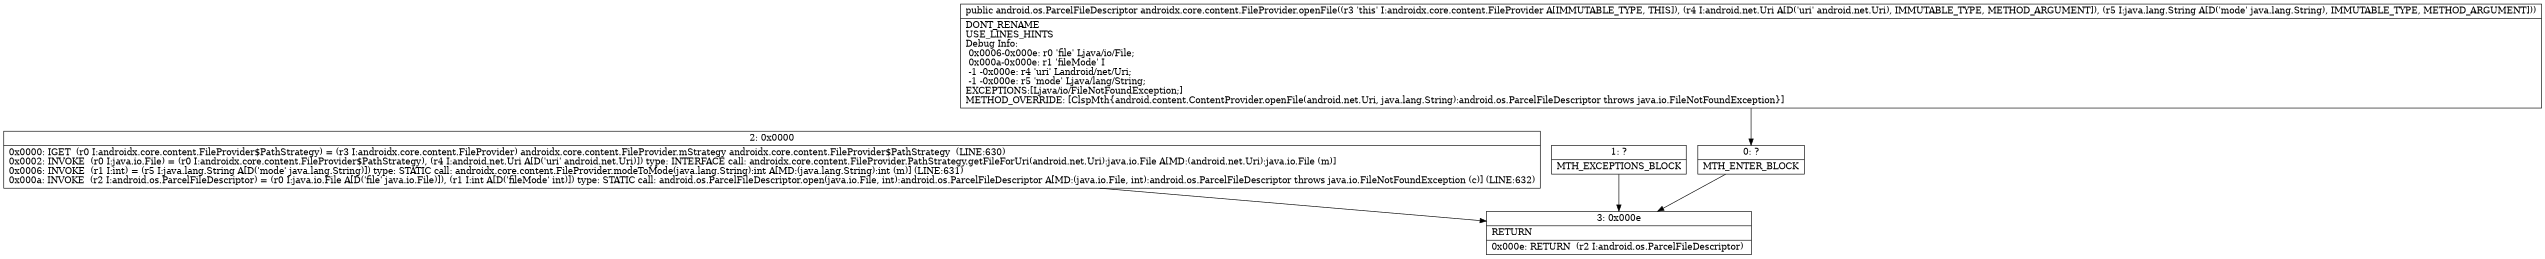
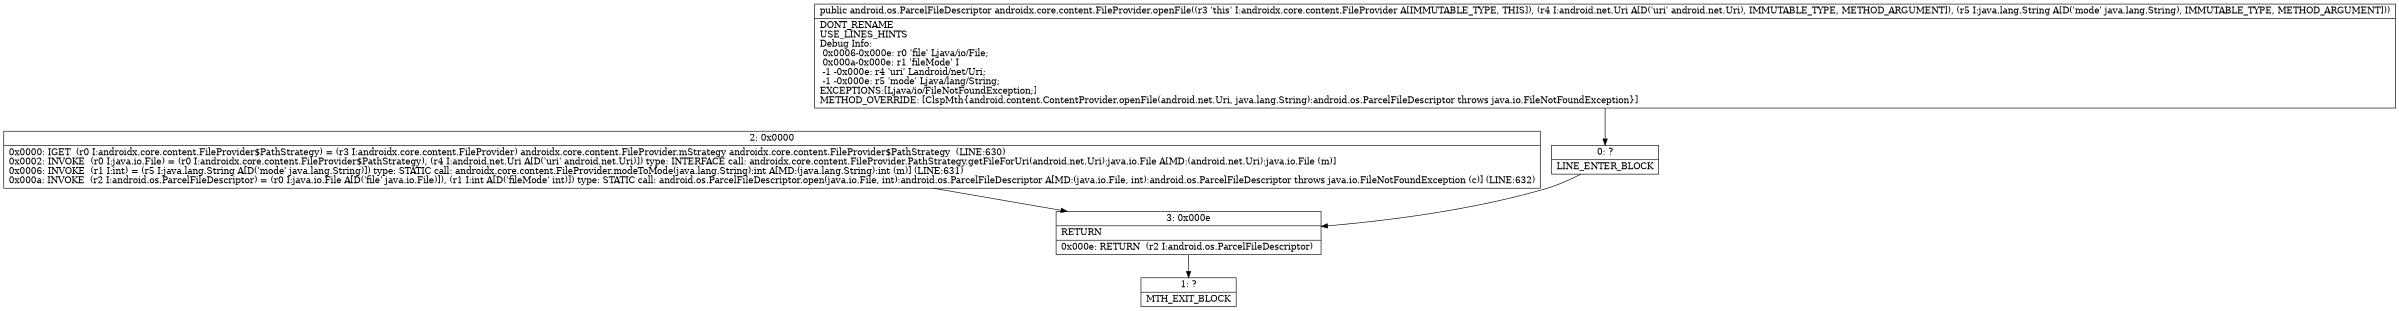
  digraph {
    node [shape=record]
-   n1 [label="{0\:\ ?|MTH_ENTER_BLOCK\l}"]
+   n1 [label="{0\:\ ?|LINE_ENTER_BLOCK\l}"]
    n2 [label="{3\:\ 0x000e|RETURN\l|0x000e: RETURN  (r2 I:android.os.ParcelFileDescriptor) \l}"]
    n3 [label="{2\:\ 0x0000|0x0000: IGET  (r0 I:androidx.core.content.FileProvider$PathStrategy) = (r3 I:androidx.core.content.FileProvider) androidx.core.content.FileProvider.mStrategy androidx.core.content.FileProvider$PathStrategy  (LINE:630)\l0x0002: INVOKE  (r0 I:java.io.File) = (r0 I:androidx.core.content.FileProvider$PathStrategy), (r4 I:android.net.Uri A[D('uri' android.net.Uri)]) type: INTERFACE call: androidx.core.content.FileProvider.PathStrategy.getFileForUri(android.net.Uri):java.io.File A[MD:(android.net.Uri):java.io.File (m)]\l0x0006: INVOKE  (r1 I:int) = (r5 I:java.lang.String A[D('mode' java.lang.String)]) type: STATIC call: androidx.core.content.FileProvider.modeToMode(java.lang.String):int A[MD:(java.lang.String):int (m)] (LINE:631)\l0x000a: INVOKE  (r2 I:android.os.ParcelFileDescriptor) = (r0 I:java.io.File A[D('file' java.io.File)]), (r1 I:int A[D('fileMode' int)]) type: STATIC call: android.os.ParcelFileDescriptor.open(java.io.File, int):android.os.ParcelFileDescriptor A[MD:(java.io.File, int):android.os.ParcelFileDescriptor throws java.io.FileNotFoundException (c)] (LINE:632)\l}"]
-   n4 [label="{1\:\ ?|MTH_EXCEPTIONS_BLOCK\l}"]
+   n4 [label="{1\:\ ?|MTH_EXIT_BLOCK\l}"]
    n5 [label="{public android.os.ParcelFileDescriptor androidx.core.content.FileProvider.openFile((r3 'this' I:androidx.core.content.FileProvider A[IMMUTABLE_TYPE, THIS]), (r4 I:android.net.Uri A[D('uri' android.net.Uri), IMMUTABLE_TYPE, METHOD_ARGUMENT]), (r5 I:java.lang.String A[D('mode' java.lang.String), IMMUTABLE_TYPE, METHOD_ARGUMENT]))  | DONT_RENAME\lUSE_LINES_HINTS\lDebug Info:\l  0x0006\-0x000e: r0 'file' Ljava\/io\/File;\l  0x000a\-0x000e: r1 'fileMode' I\l  \-1 \-0x000e: r4 'uri' Landroid\/net\/Uri;\l  \-1 \-0x000e: r5 'mode' Ljava\/lang\/String;\lEXCEPTIONS:[Ljava\/io\/FileNotFoundException;]\lMETHOD_OVERRIDE: [ClspMth\{android.content.ContentProvider.openFile(android.net.Uri, java.lang.String):android.os.ParcelFileDescriptor throws java.io.FileNotFoundException\}]\l}"]
    n1 -> n2
-   n4 -> n2
+   n2 -> n4
    n3 -> n2
    n5 -> n1
  }
